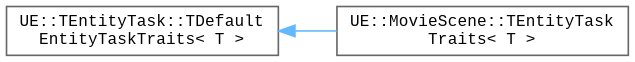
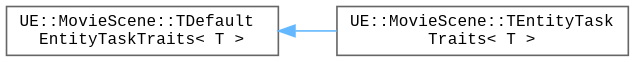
  digraph {
    rankdir=LR
    fontname="Liberation Mono"
    node [color=grey40 fillcolor=white fontname="Liberation Mono" fontsize=10 shape=box style=filled]
-   n1 [height=0.2 label="UE::TEntityTask::TDefault\lEntityTaskTraits\< T \>" width=0.4]
+   n1 [height=0.2 label="UE::MovieScene::TDefault\lEntityTaskTraits\< T \>" width=0.4]
    n2 [height=0.2 label="UE::MovieScene::TEntityTask\lTraits\< T \>" width=0.4]
    n1 -> n2 [color=steelblue1 dir=back fontname="Liberation Mono" fontsize=10 labelfontname=Helvetica labelfontsize=10 style=solid]
  }
